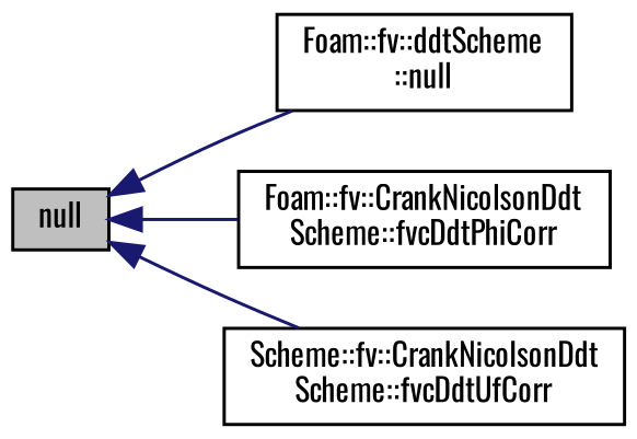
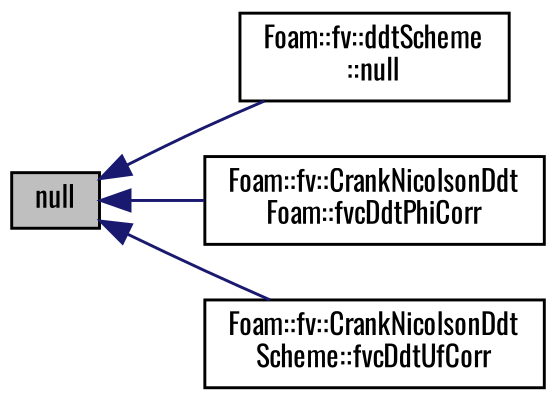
  digraph {
    fontname=Oswald
    rankdir=LR
    node [color=black fontname=Oswald fontsize=10 shape=record]
    edge [color=midnightblue dir=back fontname=Oswald fontsize=10 labelfontname=Helvetica labelfontsize=10 style=solid]
    n1 [fillcolor=grey75 fontcolor=black height=0.2 label=null style=filled width=0.4]
    n2 [height=0.2 label="Foam::fv::ddtScheme\l::null" width=0.4]
-   n3 [height=0.2 label="Foam::fv::CrankNicolsonDdt\lScheme::fvcDdtPhiCorr" width=0.4]
-   n4 [height=0.2 label="Scheme::fv::CrankNicolsonDdt\lScheme::fvcDdtUfCorr" width=0.4]
+   n3 [height=0.2 label="Foam::fv::CrankNicolsonDdt\lFoam::fvcDdtPhiCorr" width=0.4]
+   n4 [height=0.2 label="Foam::fv::CrankNicolsonDdt\lScheme::fvcDdtUfCorr" width=0.4]
    n1 -> n2
    n1 -> n3
    n1 -> n4
  }
